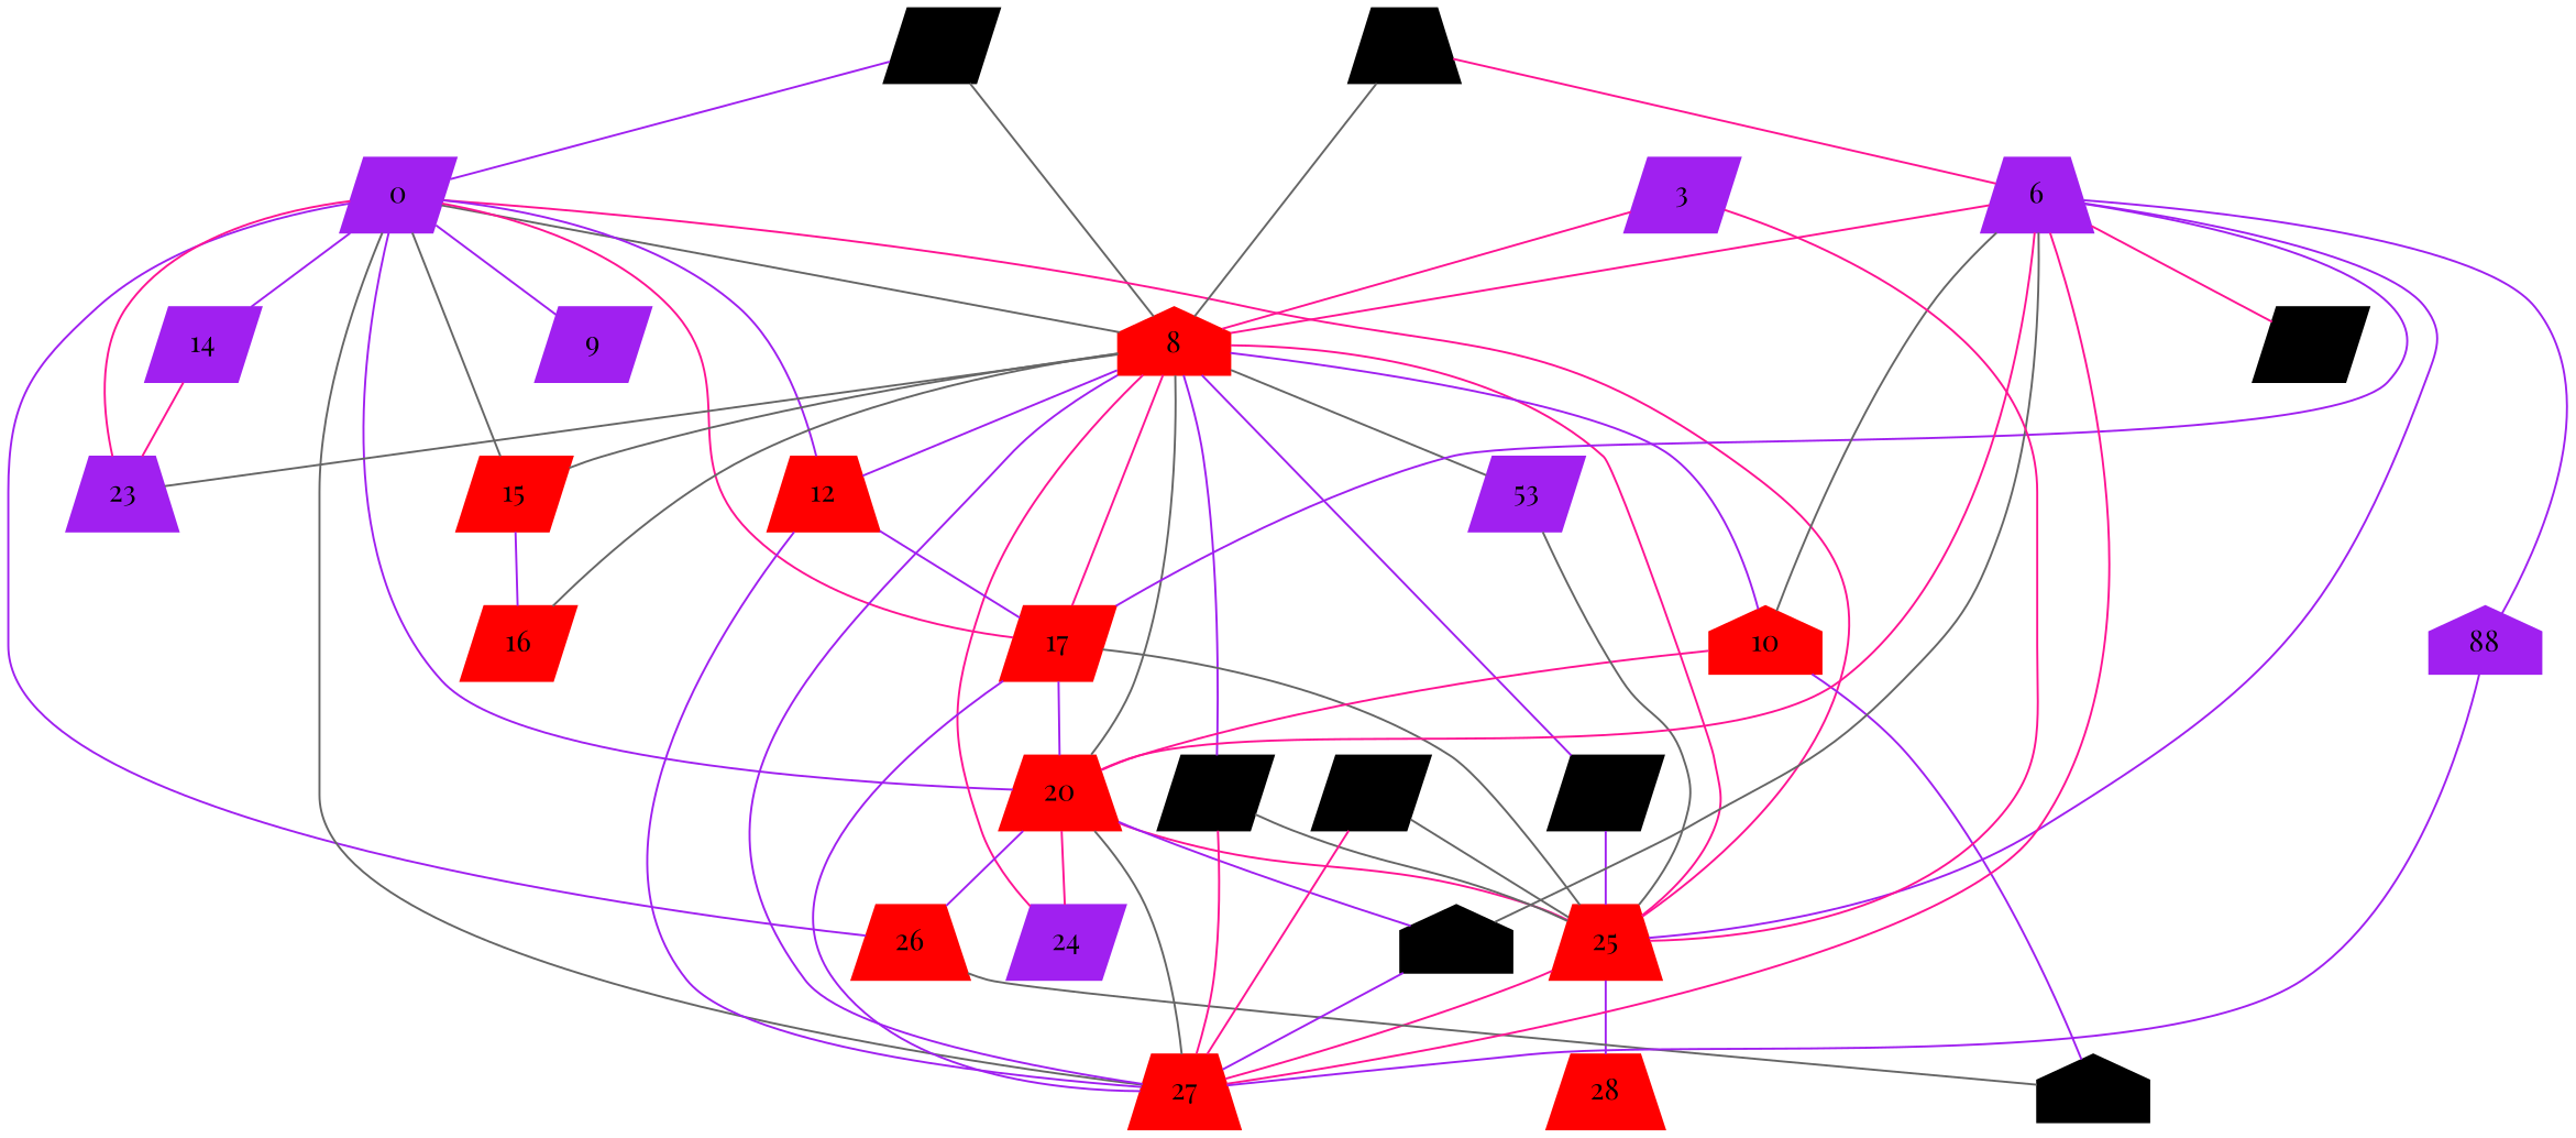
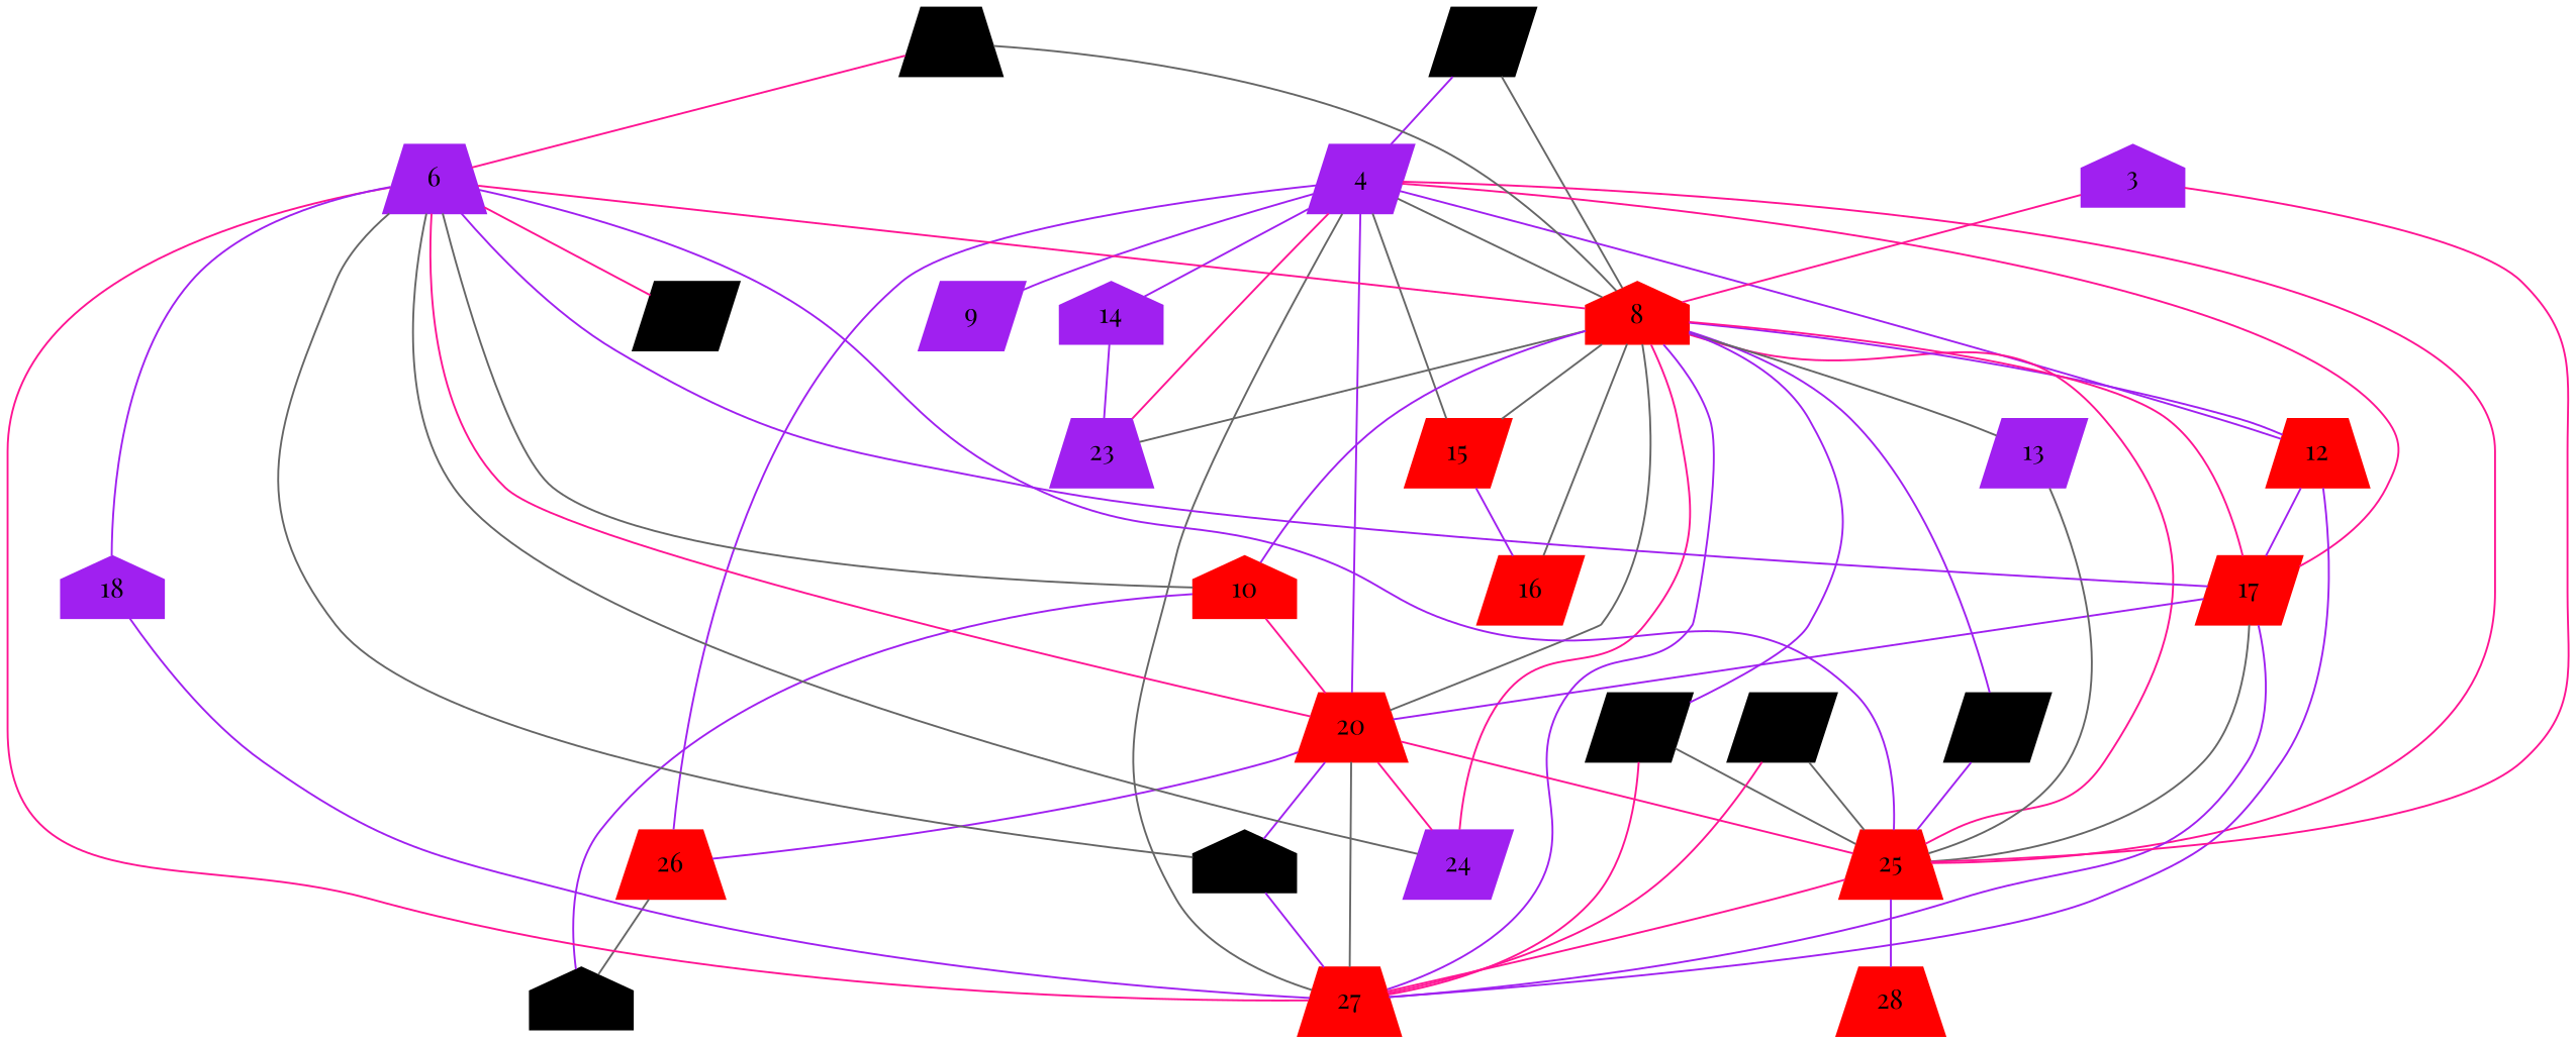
  graph {
    fontname="Playfair Display"
    node [color=red fontname="Playfair Display" shape=parallelogram style=filled]
    edge [color=purple fontname="Playfair Display" weight=1.0]
    1 [color=black]
-   4 [color=purple label=0]
+   4 [color=purple]
    8 [shape=house]
    25 [shape=trapezium]
    9 [color=purple]
    12 [shape=trapezium]
-   14 [color=purple]
+   14 [color=purple shape=house]
    15
    17
    20 [shape=trapezium]
    26 [shape=trapezium]
    27 [shape=trapezium]
    23 [color=purple shape=trapezium]
    16
    10 [shape=house]
    24 [color=purple]
    11 [color=black]
-   13 [color=purple label=53]
+   13 [color=purple]
    19 [color=black]
    6 [color=purple shape=trapezium]
    7 [color=black]
-   18 [color=purple shape=house label=88]
+   18 [color=purple shape=house]
    21 [color=black shape=house]
-   3 [color=purple]
+   3 [color=purple shape=house]
    28 [shape=trapezium]
    29 [color=black shape=house]
    5 [color=black shape=trapezium]
    22 [color=black]
    1 -- 4
    1 -- 8 [color=gray40]
    4 -- 8 [color=gray40 weight=3.0]
    4 -- 25 [color=deeppink weight=3.0]
    4 -- 9 [weight=2.0]
    4 -- 12
    4 -- 14 [weight=2.0]
    4 -- 15 [color=gray40]
    4 -- 17 [color=deeppink weight=2.0]
    4 -- 20 [weight=6.0]
    4 -- 26 [weight=2.0]
    4 -- 27 [color=gray40 weight=2.0]
    4 -- 23 [color=deeppink weight=3.0]
    8 -- 25 [color=deeppink]
    8 -- 12
    8 -- 15 [color=gray40]
    8 -- 17 [color=deeppink]
    8 -- 20 [color=gray40 weight=5.0]
    8 -- 27
    8 -- 23 [color=gray40]
    8 -- 16 [color=gray40 weight=2.0]
    8 -- 10
    8 -- 24 [color=deeppink]
    8 -- 11
    8 -- 13 [color=gray40 weight=2.0]
    8 -- 19 [weight=2.0]
    25 -- 27 [color=deeppink weight=2.0]
    25 -- 28
    12 -- 17
    12 -- 27
-   14 -- 23 [color=deeppink]
+   14 -- 23
    15 -- 16 [weight=2.0]
    17 -- 25 [color=gray40]
    17 -- 20 [weight=4.0]
    17 -- 27
    20 -- 25 [color=deeppink weight=4.0]
    20 -- 26
    20 -- 27 [color=gray40 weight=4.0]
    20 -- 24 [color=deeppink]
    20 -- 21
    26 -- 29 [color=gray40]
    10 -- 20 [color=deeppink]
    10 -- 29
    11 -- 25
    13 -- 25 [color=gray40]
    19 -- 25 [color=gray40]
    19 -- 27 [color=deeppink]
    6 -- 8 [color=deeppink]
    6 -- 25
    6 -- 17 [weight=2.0]
    6 -- 20 [color=deeppink weight=4.0]
    6 -- 27 [color=deeppink]
    6 -- 10 [color=gray40]
+   6 -- 24 [color=gray40]
    6 -- 7 [color=deeppink]
    6 -- 18
    6 -- 21 [color=gray40]
    18 -- 27
    21 -- 27
    3 -- 8 [color=deeppink]
    3 -- 25 [color=deeppink]
    5 -- 8 [color=gray40]
    5 -- 6 [color=deeppink]
    22 -- 25 [color=gray40]
    22 -- 27 [color=deeppink]
  }
